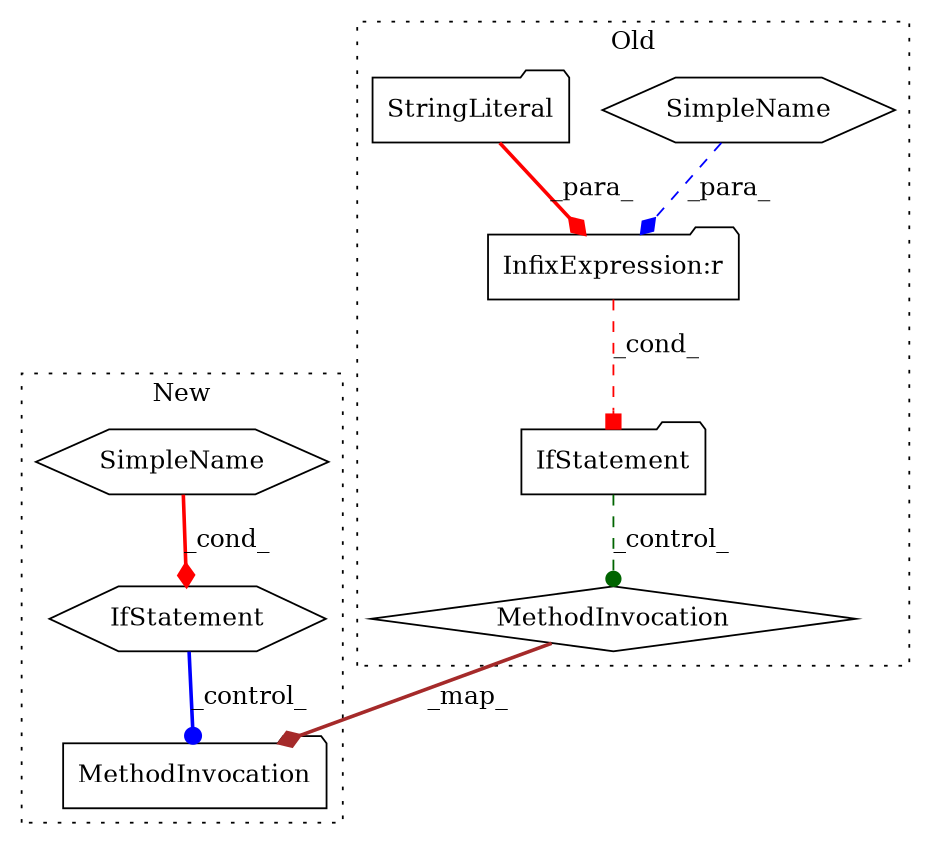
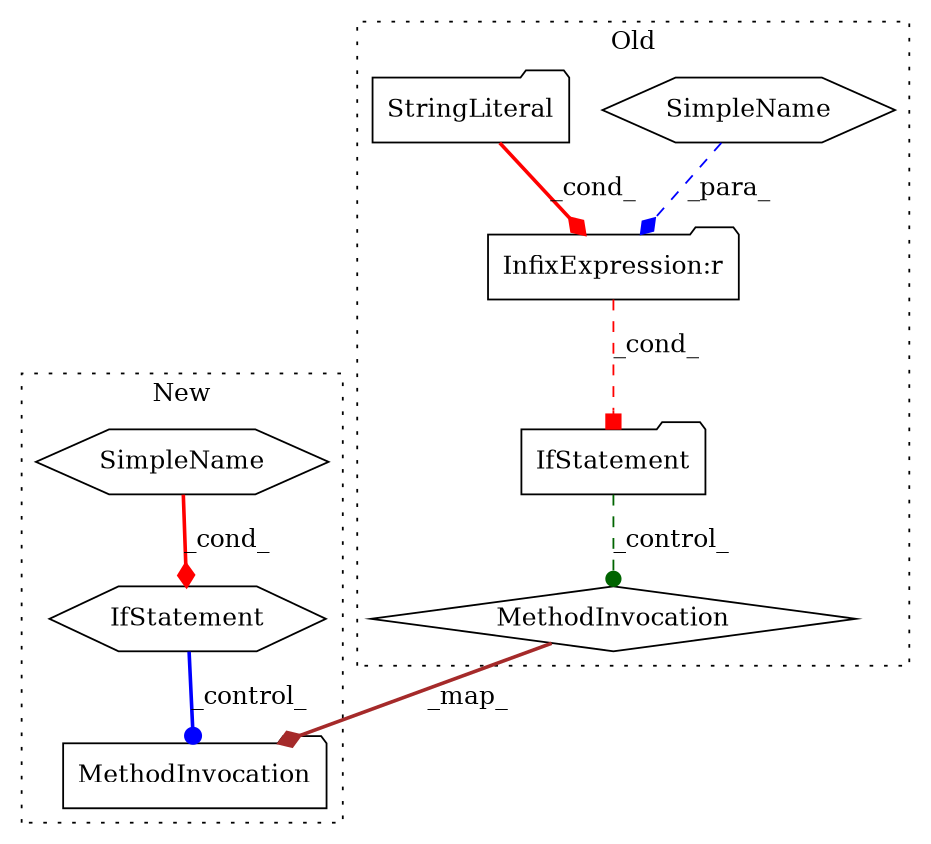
  digraph {
    node [a=25 l=10 shape=folder]
    edge [color=red style=bold arrowhead=diamond]
    n1 [l="4,18" label=IfStatement s="18680,18702"]
    n2 [a=32 l="11,1" label=MethodInvocation s="18720,18757" shape=diamond]
    n3 [a=42 label=SimpleName s=18684 shape=hexagon]
    n4 [a=45 l=4 label=StringLiteral s=18698]
    n5 [a=27 l=4 label="InfixExpression:r" s=18694]
    n6 [l=2 label=IfStatement s=18609 shape=hexagon]
    n7 [a=32 l="7,1" label=MethodInvocation s="18611,18644"]
    n8 [a=42 label=SimpleName s=18599 shape=hexagon]
    subgraph cluster_1 {
      label=Old
      style=dotted
      n1
      n2
      n3
      n4
      n5
    }
    subgraph cluster_2 {
      label=New
      style=dotted
      n6
      n7
      n8
    }
    n1 -> n2 [label=_control_ color=darkgreen style=dashed arrowhead=dot]
    n2 -> n7 [label=_map_ color=brown]
    n3 -> n5 [label=_para_ color=blue style=dashed]
-   n4 -> n5 [label=_para_]
+   n4 -> n5 [label=_cond_]
    n5 -> n1 [label=_cond_ style=dashed arrowhead=box]
    n6 -> n7 [label=_control_ color=blue arrowhead=dot]
    n8 -> n6 [label=_cond_]
  }
